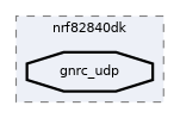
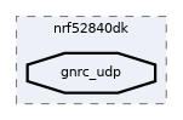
  digraph {
    compound=true
    n1 [color=black fillcolor="#edf0f7" fontname=Helvetica fontsize=10 height=0.2 label=gnrc_udp shape=octagon style="filled,bold" width=0.4]
    subgraph cluster_1 {
      bgcolor="#edf0f7"
      fontname=Helvetica
      fontsize=10
-     label=nrf82840dk
+     label=nrf52840dk
      pencolor=grey50
      style="filled,dashed"
      n1
    }
  }
